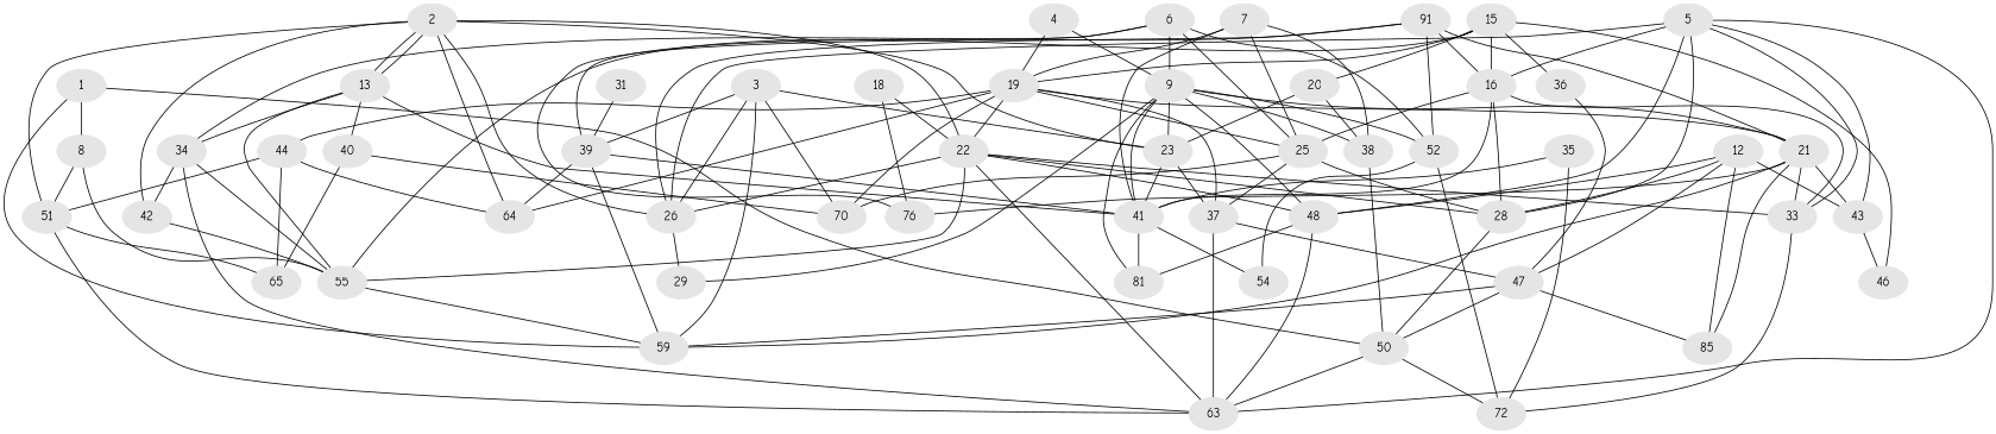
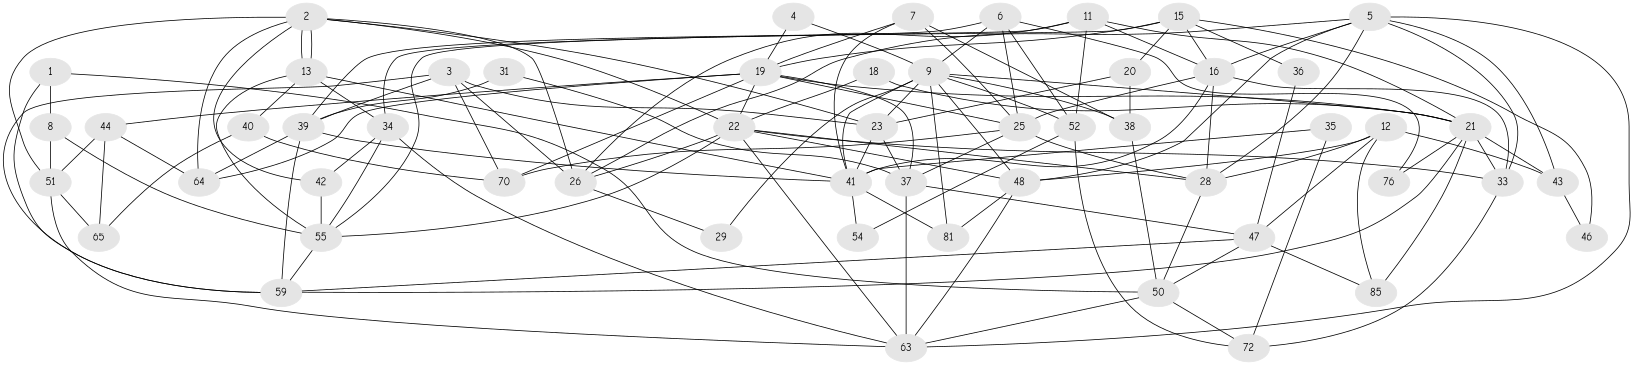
  graph {
    fontname="Comic Neue"
    node [color=gray90 fontname="Comic Neue" style=filled]
    edge [fontname="Comic Neue"]
    8 [super="+57"]
    51 [super="+72"]
    55 [super="+60"]
    1
    50 [super="+83"]
    59 [super="+80"]
    63 [super="+66"]
    n8 [label=72]
    2 [super="+14"]
    13 [super="+71"]
    22 [super="+24"]
    23 [super="+68"]
    26 [super="+77"]
    42
    64
    41 [super="+58"]
    34 [super="+69"]
    40
    28
    33 [super="+67"]
    48 [super="+78"]
    37
    29
    65
    3 [super="+79"]
    39 [super="+49"]
    70
    9 [super="+10"]
    52 [super="+84"]
    38
    21 [super="+30"]
    81
    4
    19 [super="+32"]
    25 [super="+62"]
    44 [super="+75"]
    5 [super="+17"]
    16 [super="+74"]
    43 [super="+56"]
    46
    6 [super="+45"]
    76
    54
    7
    85
-   11 [super="+27" label=91]
+   11 [super="+27"]
    12 [super="+61"]
    47 [super="+82"]
    15 [super="+53"]
    20
    36
    18
    31
    35
    8 -- 51 [weight=2]
    8 -- 55
    51 -- 63
    51 -- 65
    55 -- 59
    1 -- 8
    1 -- 50
    1 -- 59
    50 -- 63
    50 -- n8
    2 -- 51
    2 -- 13
    2 -- 13
    2 -- 22
    2 -- 23
    2 -- 26 [weight=2]
    2 -- 42
    2 -- 64
    13 -- 55
    13 -- 41
    13 -- 34
    13 -- 40
    22 -- 55
    22 -- 63
    22 -- 26
    22 -- 28
    22 -- 33
    22 -- 48
    23 -- 41
    23 -- 37
    26 -- 29
    42 -- 55
    41 -- 81
    41 -- 54
    34 -- 55
    34 -- 63
    34 -- 42
    40 -- 65
    40 -- 70
    28 -- 50
    33 -- n8
    48 -- 63
    48 -- 81
    37 -- 63
    37 -- 47
    3 -- 59
    3 -- 23
    3 -- 26
    3 -- 39
    3 -- 70
    39 -- 59
    39 -- 64
    39 -- 41
    9 -- 23
    9 -- 41
    9 -- 48
    9 -- 29
    9 -- 52
    9 -- 38 [weight=2]
    9 -- 21
    9 -- 81
    52 -- n8
    52 -- 54
    38 -- 50
    21 -- 59
    21 -- 33
    21 -- 43
    21 -- 76 [weight=2]
    21 -- 85
    4 -- 9
    4 -- 19
    19 -- 22
    19 -- 64
    19 -- 37
    19 -- 70
    19 -- 21
    19 -- 25
    19 -- 44
    25 -- 28
    25 -- 37
    25 -- 70
    44 -- 51
    44 -- 64
    44 -- 65
    5 -- 63
    5 -- 26
    5 -- 28
    5 -- 33
    5 -- 48
    5 -- 16
    5 -- 43
    16 -- 41
    16 -- 28
    16 -- 33
    16 -- 25
    43 -- 46
    6 -- 39
    6 -- 9
    6 -- 52
    6 -- 25
    6 -- 76
    7 -- 41
    7 -- 38
    7 -- 19
    7 -- 25
    11 -- 26
    11 -- 34
    11 -- 52
    11 -- 21
    11 -- 16
    12 -- 28
    12 -- 48
    12 -- 43
    12 -- 85
    12 -- 47
    47 -- 50
    47 -- 59
    47 -- 85
    15 -- 55
    15 -- 19
    15 -- 16
    15 -- 46
    15 -- 20
    15 -- 36
    20 -- 23
    20 -- 38
    36 -- 47
    18 -- 22
-   18 -- 76
+   18 -- 21
+   31 -- 37
    31 -- 39
    35 -- n8
    35 -- 41
  }
